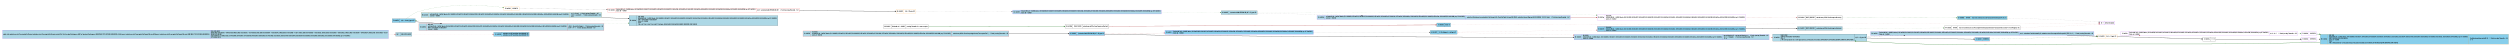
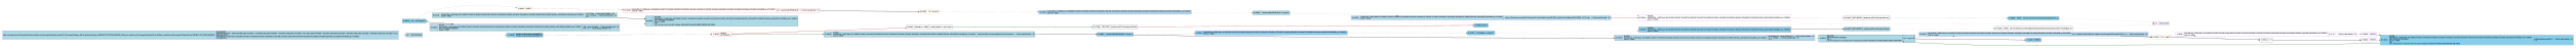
  digraph {
    fontname=Oswald
    rankdir=LR
    node [color=black fillcolor=white fontname=Oswald shape=record style=filled]
    edge [color=black fontname=Oswald style=bold]
    n1 [fillcolor=lightblue label="{38\:\ ?|MTH_ENTER_BLOCK\l}"]
    n2 [fillcolor=skyblue label="{40\:\ 0x0000|androidx.core.util.Preconditions.checkNotNull(r14)\landroidx.core.util.Preconditions.checkNotNull(r15)\l}"]
+   n3 [color=red label="{71\:\ 0x0006|SYNTHETIC\lEXC_TOP_SPLITTER\l}"]
    n4 [color=red fillcolor=lightblue label="{41\:\ 0x0006|TRY_ENTER\lTryCatch #0 \{all \-\> 0x00b7, blocks: (B:41:0x0006, B:43:0x0011, B:45:0x0015, B:48:0x0024, B:50:0x0031, B:54:0x003e, B:53:0x003c, B:55:0x0047, B:56:0x004e, B:58:0x0054, B:59:0x0063, B:61:0x0069, B:65:0x00ae, B:62:0x0095, B:64:0x009b), top: B:71:0x0006 \}\lCatch: all \-\> 0x00b7\l|androidx.core.p003os.TraceCompat.beginSection(\"PrecomputedText\")     \/\/ Catch: java.lang.Throwable \-\> Lb7\l}"]
    n5 [label="{68\:\ 0x00b7|ExcHandler: all \-\> 0x00b7\l|java.lang.Throwable r0 = move\-exception\l}"]
    n6 [color=red fillcolor=skyblue label="{42\:\ 0x000f|if (android.os.Build.VERSION.SDK_INT \< 29) goto L11\l}"]
    n7 [label="{69\:\ 0x00b8|FINALLY_INSNS\l|androidx.core.p003os.TraceCompat.endSection()\l}"]
    n8 [color=purple fillcolor=skyblue label="{43\:\ 0x0011|TryCatch #0 \{all \-\> 0x00b7, blocks: (B:41:0x0006, B:43:0x0011, B:45:0x0015, B:48:0x0024, B:50:0x0031, B:54:0x003e, B:53:0x003c, B:55:0x0047, B:56:0x004e, B:58:0x0054, B:59:0x0063, B:61:0x0069, B:65:0x00ae, B:62:0x0095, B:64:0x009b), top: B:71:0x0006 \}\lCatch: all \-\> 0x00b7\l}"]
    n9 [color=purple fillcolor=lightblue label="{48\:\ 0x0024|TRY_ENTER\lTryCatch #0 \{all \-\> 0x00b7, blocks: (B:41:0x0006, B:43:0x0011, B:45:0x0015, B:48:0x0024, B:50:0x0031, B:54:0x003e, B:53:0x003c, B:55:0x0047, B:56:0x004e, B:58:0x0054, B:59:0x0063, B:61:0x0069, B:65:0x00ae, B:62:0x0095, B:64:0x009b), top: B:71:0x0006 \}\lCatch: all \-\> 0x00b7\l|java.util.ArrayList r0 = new java.util.ArrayList\<\>()     \/\/ Catch: java.lang.Throwable \-\> Lb7\lint r2 = r14.length()     \/\/ Catch: java.lang.Throwable \-\> Lb7\lr3 = 0\l}"]
    n10 [fillcolor=skyblue label="{44\:\ 0x0013|if (r15.mWrapped == null) goto L11\l}"]
    n11 [fillcolor=lightblue label="{49\:\ 0x002f|LOOP_START\lLOOP:0: B:49:0x002f\-\>B:54:0x003e\lPHI: r3 \l  PHI: (r3v1 'paraStart' int) = (r3v0 'paraStart' int), (r3v4 'paraStart' int) binds: [B:48:0x0024, B:54:0x003e] A[DONT_GENERATE, DONT_INLINE]\l|if (r3 \>= r2) goto L20\l}"]
    n12 [color=red fillcolor=skyblue label="{45\:\ 0x0015|TRY_LEAVE\lTryCatch #0 \{all \-\> 0x00b7, blocks: (B:41:0x0006, B:43:0x0011, B:45:0x0015, B:48:0x0024, B:50:0x0031, B:54:0x003e, B:53:0x003c, B:55:0x0047, B:56:0x004e, B:58:0x0054, B:59:0x0063, B:61:0x0069, B:65:0x00ae, B:62:0x0095, B:64:0x009b), top: B:71:0x0006 \}\lCatch: all \-\> 0x00b7\l}"]
    n13 [fillcolor=lightblue label="{46\:\ 0x0020|DONT_GENERATE\l|androidx.core.p003os.TraceCompat.endSection()\l}"]
    n14 [label="{47\:\ 0x0023|RETURN\l|return new androidx.core.text.PrecomputedTextCompat(android.text.PrecomputedText.create(r14, r15.mWrapped), r15)\l}"]
    n15 [color=purple label="{39\:\ ?|MTH_EXIT_BLOCK\l}"]
    n16 [color=purple fillcolor=lightblue label="{50\:\ 0x0031|TryCatch #0 \{all \-\> 0x00b7, blocks: (B:41:0x0006, B:43:0x0011, B:45:0x0015, B:48:0x0024, B:50:0x0031, B:54:0x003e, B:53:0x003c, B:55:0x0047, B:56:0x004e, B:58:0x0054, B:59:0x0063, B:61:0x0069, B:65:0x00ae, B:62:0x0095, B:64:0x009b), top: B:71:0x0006 \}\lCatch: all \-\> 0x00b7\l|int r4 = android.text.TextUtils.indexOf(r14, androidx.core.text.PrecomputedTextCompat.LINE_FEED, r3, r2)     \/\/ Catch: java.lang.Throwable \-\> Lb7\l}"]
    n17 [color=red fillcolor=skyblue label="{72\:\ 0x0047|SYNTHETIC\l}"]
    n18 [color=darkorange label="{51\:\ 0x0038|if (r4 \>= 0) goto L18\l}"]
    n19 [label="{52\:\ 0x003a|r1 = r2\l}"]
    n20 [color=purple label="{53\:\ 0x003c|TryCatch #0 \{all \-\> 0x00b7, blocks: (B:41:0x0006, B:43:0x0011, B:45:0x0015, B:48:0x0024, B:50:0x0031, B:54:0x003e, B:53:0x003c, B:55:0x0047, B:56:0x004e, B:58:0x0054, B:59:0x0063, B:61:0x0069, B:65:0x00ae, B:62:0x0095, B:64:0x009b), top: B:71:0x0006 \}\lCatch: all \-\> 0x00b7\l|int r1 = r4 + 1     \/\/ Catch: java.lang.Throwable \-\> Lb7\l}"]
    n21 [color=purple label="{74\:\ 0x003e|SYNTHETIC\l}"]
    n22 [color=purple label="{73\:\ 0x003e|SYNTHETIC\l}"]
    n23 [color=darkorange fillcolor=skyblue label="{54\:\ 0x003e|LOOP_END\lTryCatch #0 \{all \-\> 0x00b7, blocks: (B:41:0x0006, B:43:0x0011, B:45:0x0015, B:48:0x0024, B:50:0x0031, B:54:0x003e, B:53:0x003c, B:55:0x0047, B:56:0x004e, B:58:0x0054, B:59:0x0063, B:61:0x0069, B:65:0x00ae, B:62:0x0095, B:64:0x009b), top: B:71:0x0006 \}\lLOOP:0: B:49:0x002f\-\>B:54:0x003e\lCatch: all \-\> 0x00b7\lPHI: r1 \l  PHI: (r1v4 'paraEnd' int) = (r1v3 'paraEnd' int), (r1v5 'paraEnd' int) binds: [B:73:0x003e, B:74:0x003e] A[DONT_GENERATE, DONT_INLINE]\l|r0.add(java.lang.Integer.valueOf(r1))     \/\/ Catch: java.lang.Throwable \-\> Lb7\lr3 = r1\l}"]
    n24 [color=darkorange fillcolor=lightblue label="{55\:\ 0x0047|TryCatch #0 \{all \-\> 0x00b7, blocks: (B:41:0x0006, B:43:0x0011, B:45:0x0015, B:48:0x0024, B:50:0x0031, B:54:0x003e, B:53:0x003c, B:55:0x0047, B:56:0x004e, B:58:0x0054, B:59:0x0063, B:61:0x0069, B:65:0x00ae, B:62:0x0095, B:64:0x009b), top: B:71:0x0006 \}\lCatch: all \-\> 0x00b7\l|int r3 = r0.size()     \/\/ Catch: java.lang.Throwable \-\> Lb7\lint[] r3 = new int[r3]     \/\/ Catch: java.lang.Throwable \-\> Lb7\lr4 = 0\l}"]
    n25 [fillcolor=lightblue label="{56\:\ 0x004e|LOOP_START\lTryCatch #0 \{all \-\> 0x00b7, blocks: (B:41:0x0006, B:43:0x0011, B:45:0x0015, B:48:0x0024, B:50:0x0031, B:54:0x003e, B:53:0x003c, B:55:0x0047, B:56:0x004e, B:58:0x0054, B:59:0x0063, B:61:0x0069, B:65:0x00ae, B:62:0x0095, B:64:0x009b), top: B:71:0x0006 \}\lLOOP:1: B:56:0x004e\-\>B:58:0x0054\lCatch: all \-\> 0x00b7\lPHI: r4 \l  PHI: (r4v1 'i' int) = (r4v0 'i' int), (r4v10 'i' int) binds: [B:55:0x0047, B:58:0x0054] A[DONT_GENERATE, DONT_INLINE]\l}"]
    n26 [fillcolor=skyblue label="{57\:\ 0x0052|if (r4 \>= r0.size()) goto L25\l}"]
    n27 [color=red fillcolor=lightblue label="{58\:\ 0x0054|LOOP_END\lTryCatch #0 \{all \-\> 0x00b7, blocks: (B:41:0x0006, B:43:0x0011, B:45:0x0015, B:48:0x0024, B:50:0x0031, B:54:0x003e, B:53:0x003c, B:55:0x0047, B:56:0x004e, B:58:0x0054, B:59:0x0063, B:61:0x0069, B:65:0x00ae, B:62:0x0095, B:64:0x009b), top: B:71:0x0006 \}\lLOOP:1: B:56:0x004e\-\>B:58:0x0054\lCatch: all \-\> 0x00b7\l|r3[r4] = r0.get(r4).intValue()     \/\/ Catch: java.lang.Throwable \-\> Lb7\lint r4 = r4 + 1     \/\/ Catch: java.lang.Throwable \-\> Lb7\l}"]
    n28 [color=darkorange label="{75\:\ 0x0063|SYNTHETIC\l}"]
    n29 [color=red label="{59\:\ 0x0063|TryCatch #0 \{all \-\> 0x00b7, blocks: (B:41:0x0006, B:43:0x0011, B:45:0x0015, B:48:0x0024, B:50:0x0031, B:54:0x003e, B:53:0x003c, B:55:0x0047, B:56:0x004e, B:58:0x0054, B:59:0x0063, B:61:0x0069, B:65:0x00ae, B:62:0x0095, B:64:0x009b), top: B:71:0x0006 \}\lCatch: all \-\> 0x00b7\l|int r4 = android.os.Build.VERSION.SDK_INT     \/\/ Catch: java.lang.Throwable \-\> Lb7\l}"]
    n30 [color=darkorange label="{60\:\ 0x0067|if (r4 \< 23) goto L32\l}"]
    n31 [color=purple fillcolor=lightblue label="{62\:\ 0x0095|TryCatch #0 \{all \-\> 0x00b7, blocks: (B:41:0x0006, B:43:0x0011, B:45:0x0015, B:48:0x0024, B:50:0x0031, B:54:0x003e, B:53:0x003c, B:55:0x0047, B:56:0x004e, B:58:0x0054, B:59:0x0063, B:61:0x0069, B:65:0x00ae, B:62:0x0095, B:64:0x009b), top: B:71:0x0006 \}\lCatch: all \-\> 0x00b7\l}"]
    n32 [fillcolor=lightblue label="{63\:\ 0x0099|if (android.os.Build.VERSION.SDK_INT \< 21) goto L29\l}"]
    n33 [color=purple label="{65\:\ 0x00ae|TRY_LEAVE\lTryCatch #0 \{all \-\> 0x00b7, blocks: (B:41:0x0006, B:43:0x0011, B:45:0x0015, B:48:0x0024, B:50:0x0031, B:54:0x003e, B:53:0x003c, B:55:0x0047, B:56:0x004e, B:58:0x0054, B:59:0x0063, B:61:0x0069, B:65:0x00ae, B:62:0x0095, B:64:0x009b), top: B:71:0x0006 \}\lCatch: all \-\> 0x00b7\l}"]
    n34 [label="{66\:\ 0x00b3|DONT_GENERATE\l|androidx.core.p003os.TraceCompat.endSection()\l}"]
    n35 [color=darkorange fillcolor=skyblue label="{67\:\ 0x00b6|RETURN\l|return new androidx.core.text.PrecomputedTextCompat(r14, r15, r3)\l}"]
    n36 [color=purple fillcolor=lightblue label="{64\:\ 0x009b|TryCatch #0 \{all \-\> 0x00b7, blocks: (B:41:0x0006, B:43:0x0011, B:45:0x0015, B:48:0x0024, B:50:0x0031, B:54:0x003e, B:53:0x003c, B:55:0x0047, B:56:0x004e, B:58:0x0054, B:59:0x0063, B:61:0x0069, B:65:0x00ae, B:62:0x0095, B:64:0x009b), top: B:71:0x0006 \}\lCatch: all \-\> 0x00b7\l|android.text.StaticLayout new android.text.StaticLayout(r14, r15.getTextPaint(), Integer.MAX_VALUE, android.text.Layout.Alignment.ALIGN_NORMAL, 1.0f, 0.0f, false)     \/\/ Catch: java.lang.Throwable \-\> Lb7\l}"]
    n37 [fillcolor=skyblue label="{70\:\ 0x00bb|throw r0\l}"]
    n38 [color=purple fillcolor=lightblue label="{public static androidx.core.text.PrecomputedTextCompat androidx.core.text.PrecomputedTextCompat.create((r14v0 'text' java.lang.CharSequence A[D('text' java.lang.CharSequence), IMMUTABLE_TYPE, METHOD_ARGUMENT]), (r15v0 'params' androidx.core.text.PrecomputedTextCompat$Params A[D('params' androidx.core.text.PrecomputedTextCompat$Params), IMMUTABLE_TYPE, METHOD_ARGUMENT]))  | USE_LINES_HINTS\lBACK_EDGE: B:54:0x003e \-\> B:49:0x002f, CROSS_EDGE: B:53:0x003c \-\> B:54:0x003e, BACK_EDGE: B:58:0x0054 \-\> B:56:0x004e, CROSS_EDGE: B:67:0x00b6 \-\> B:39:?, CROSS_EDGE: B:64:0x009b \-\> B:65:0x00ae, CROSS_EDGE: B:63:0x0099 \-\> B:65:0x00ae, CROSS_EDGE: B:42:0x000f \-\> B:48:0x0024, CROSS_EDGE: B:70:0x00bb \-\> B:39:?\lINLINE_NOT_NEEDED\lTryCatch #0 \{all \-\> 0x00b7, blocks: (B:41:0x0006, B:43:0x0011, B:45:0x0015, B:48:0x0024, B:50:0x0031, B:54:0x003e, B:53:0x003c, B:55:0x0047, B:56:0x004e, B:58:0x0054, B:59:0x0063, B:61:0x0069, B:65:0x00ae, B:62:0x0095, B:64:0x009b), top: B:71:0x0006 \}\lTYPE_VARS: EMPTY\l}"]
    n1 -> n2 [color=brown style=dotted]
+   n2 -> n3 [style=dashed]
+   n3 -> n4 [color=darkgreen]
+   n3 -> n5 [color=brown]
    n4 -> n6
    n5 -> n7 [color=darkgreen]
    n6 -> n8 [color=brown style=dashed]
    n6 -> n9
    n7 -> n37 [color=brown]
    n8 -> n10 [style=dashed]
    n9 -> n11 [color=brown style=dotted]
    n10 -> n9 [color=brown style=dotted]
    n10 -> n12 [color=brown style=dotted]
    n11 -> n16 [style=dashed]
    n11 -> n17
    n12 -> n13
    n13 -> n14 [color=darkgreen style=dotted]
    n14 -> n15 [color=brown style=dotted]
    n16 -> n18
    n17 -> n18 [color=darkgreen style=dashed]
    n18 -> n19
    n18 -> n20 [color=brown style=dotted]
    n19 -> n21
    n20 -> n22 [color=darkgreen style=dashed]
    n21 -> n23 [style=dashed]
    n22 -> n23 [color=darkgreen]
    n23 -> n11 [color=darkgreen]
    n24 -> n25
    n25 -> n26 [color=darkgreen style=dotted]
    n26 -> n27
    n26 -> n28 [color=darkgreen style=dashed]
    n27 -> n25 [color=darkgreen style=dotted]
    n28 -> n29 [style=dashed]
    n29 -> n30
    n30 -> n31 [style=dotted]
    n31 -> n32 [color=darkgreen style=dotted]
    n32 -> n33 [color=darkgreen style=dotted]
    n32 -> n36 [style=dotted]
    n33 -> n34 [color=brown style=dashed]
    n34 -> n35 [color=darkgreen style=dashed]
    n35 -> n15 [style=dotted]
    n36 -> n33 [color=brown]
    n37 -> n15 [color=brown style=dotted]
    n38 -> n1 [color=brown style=dashed]
  }
